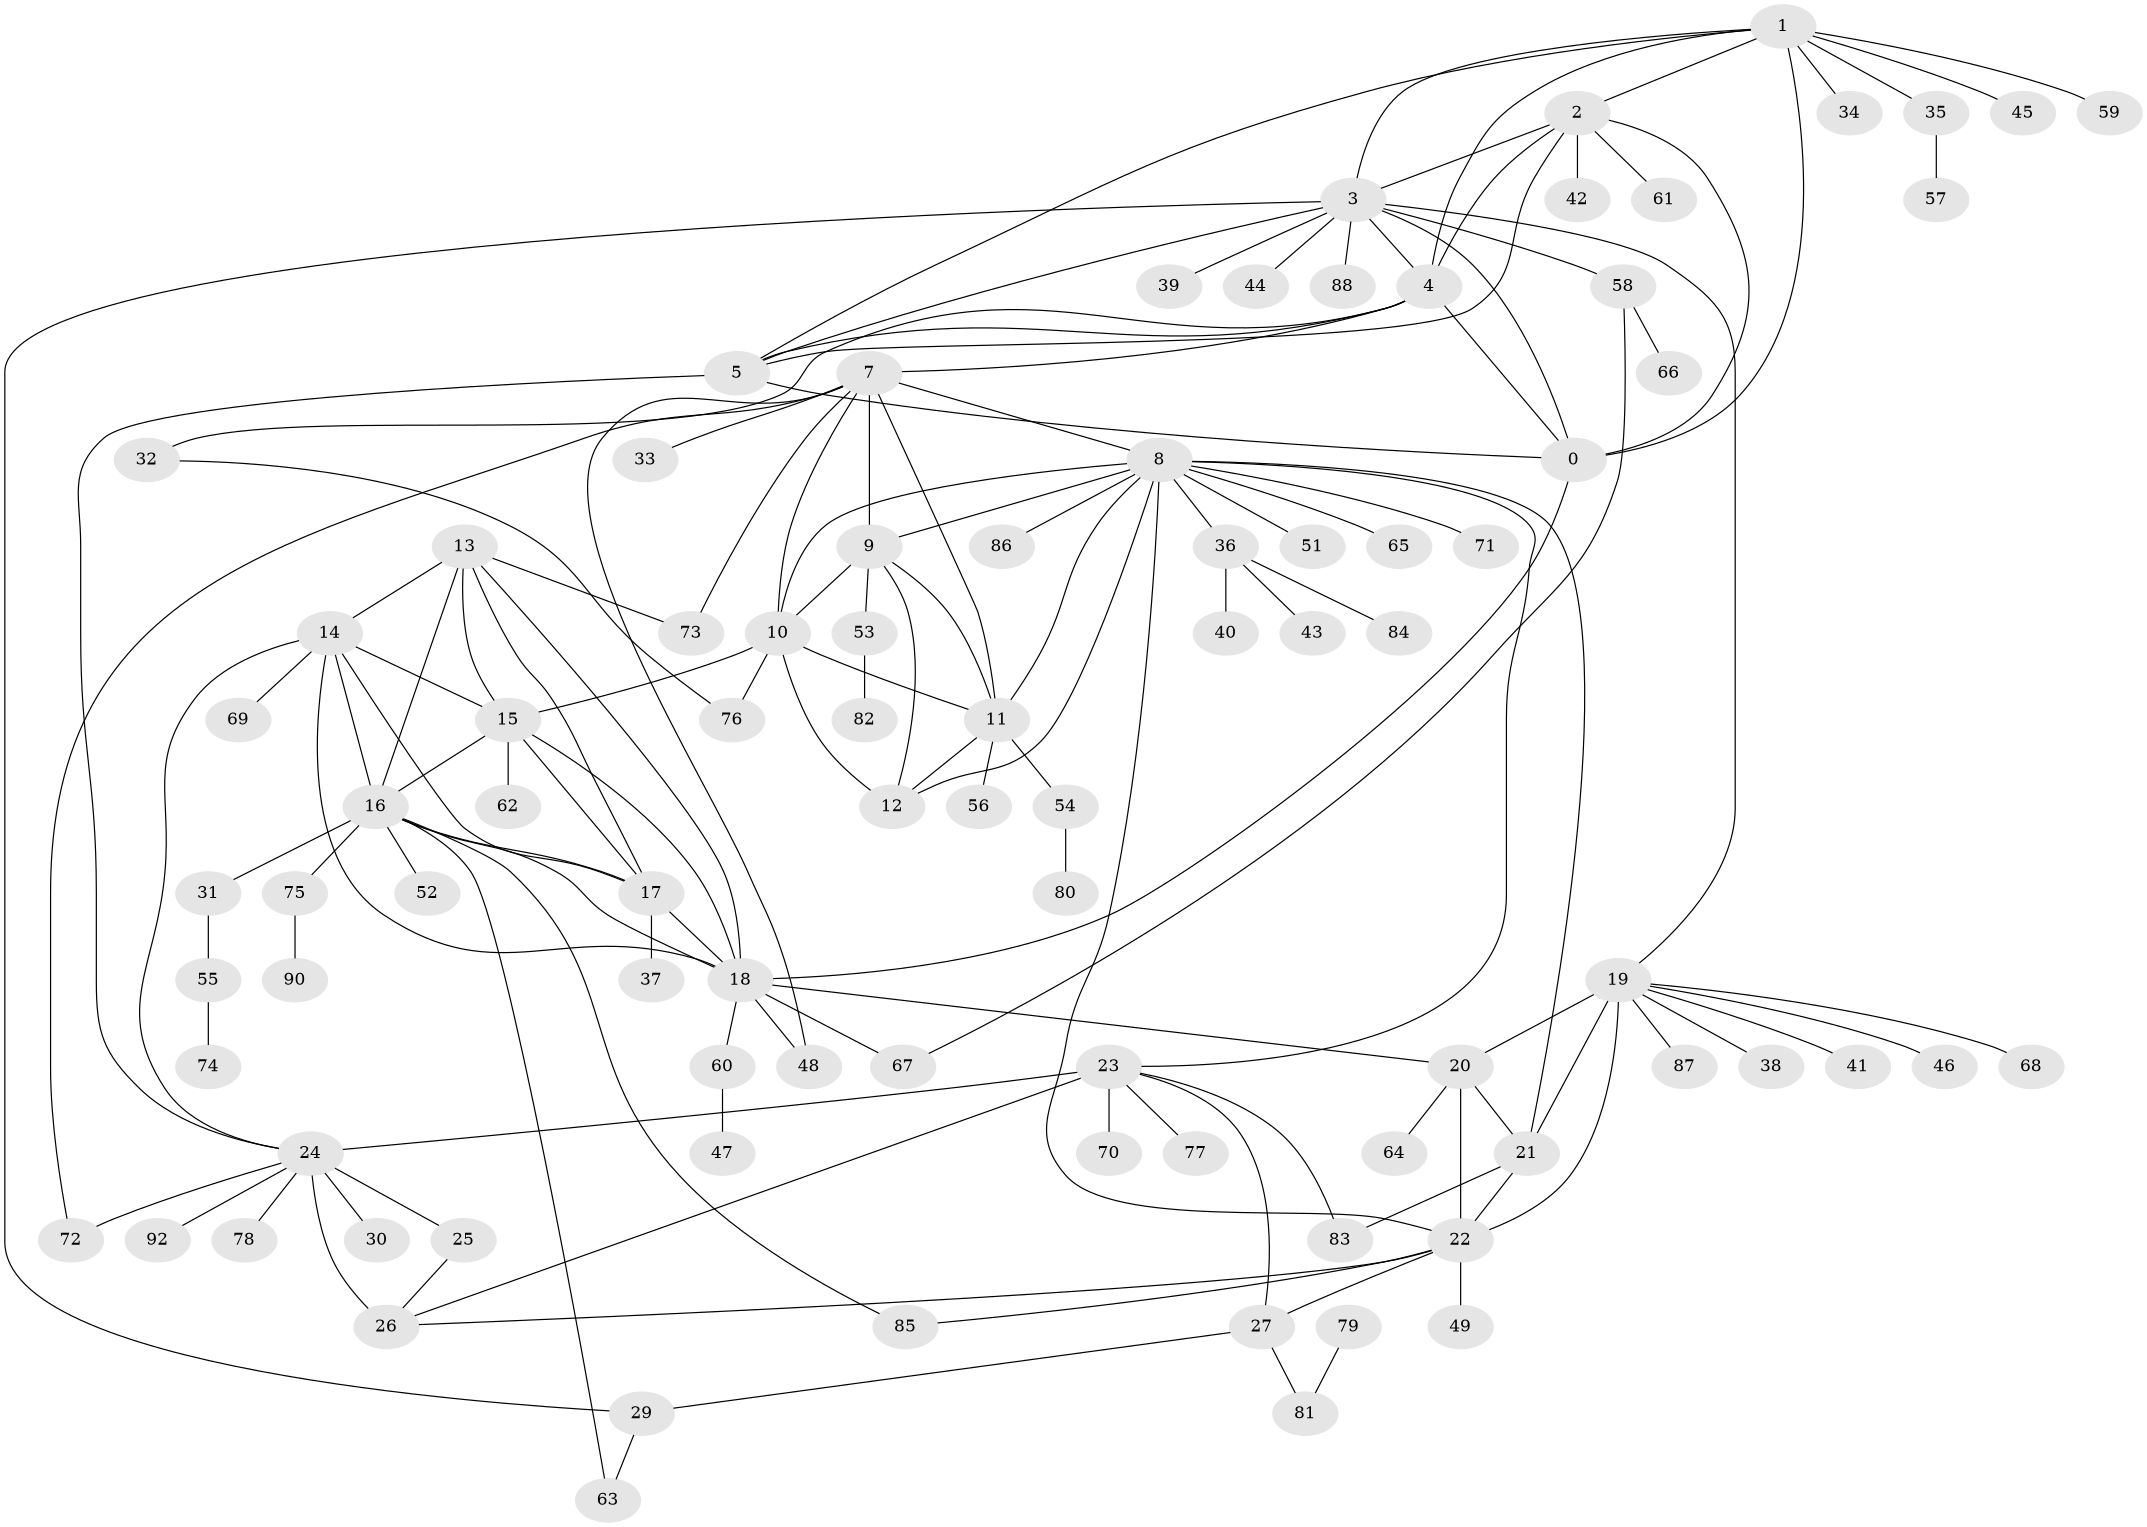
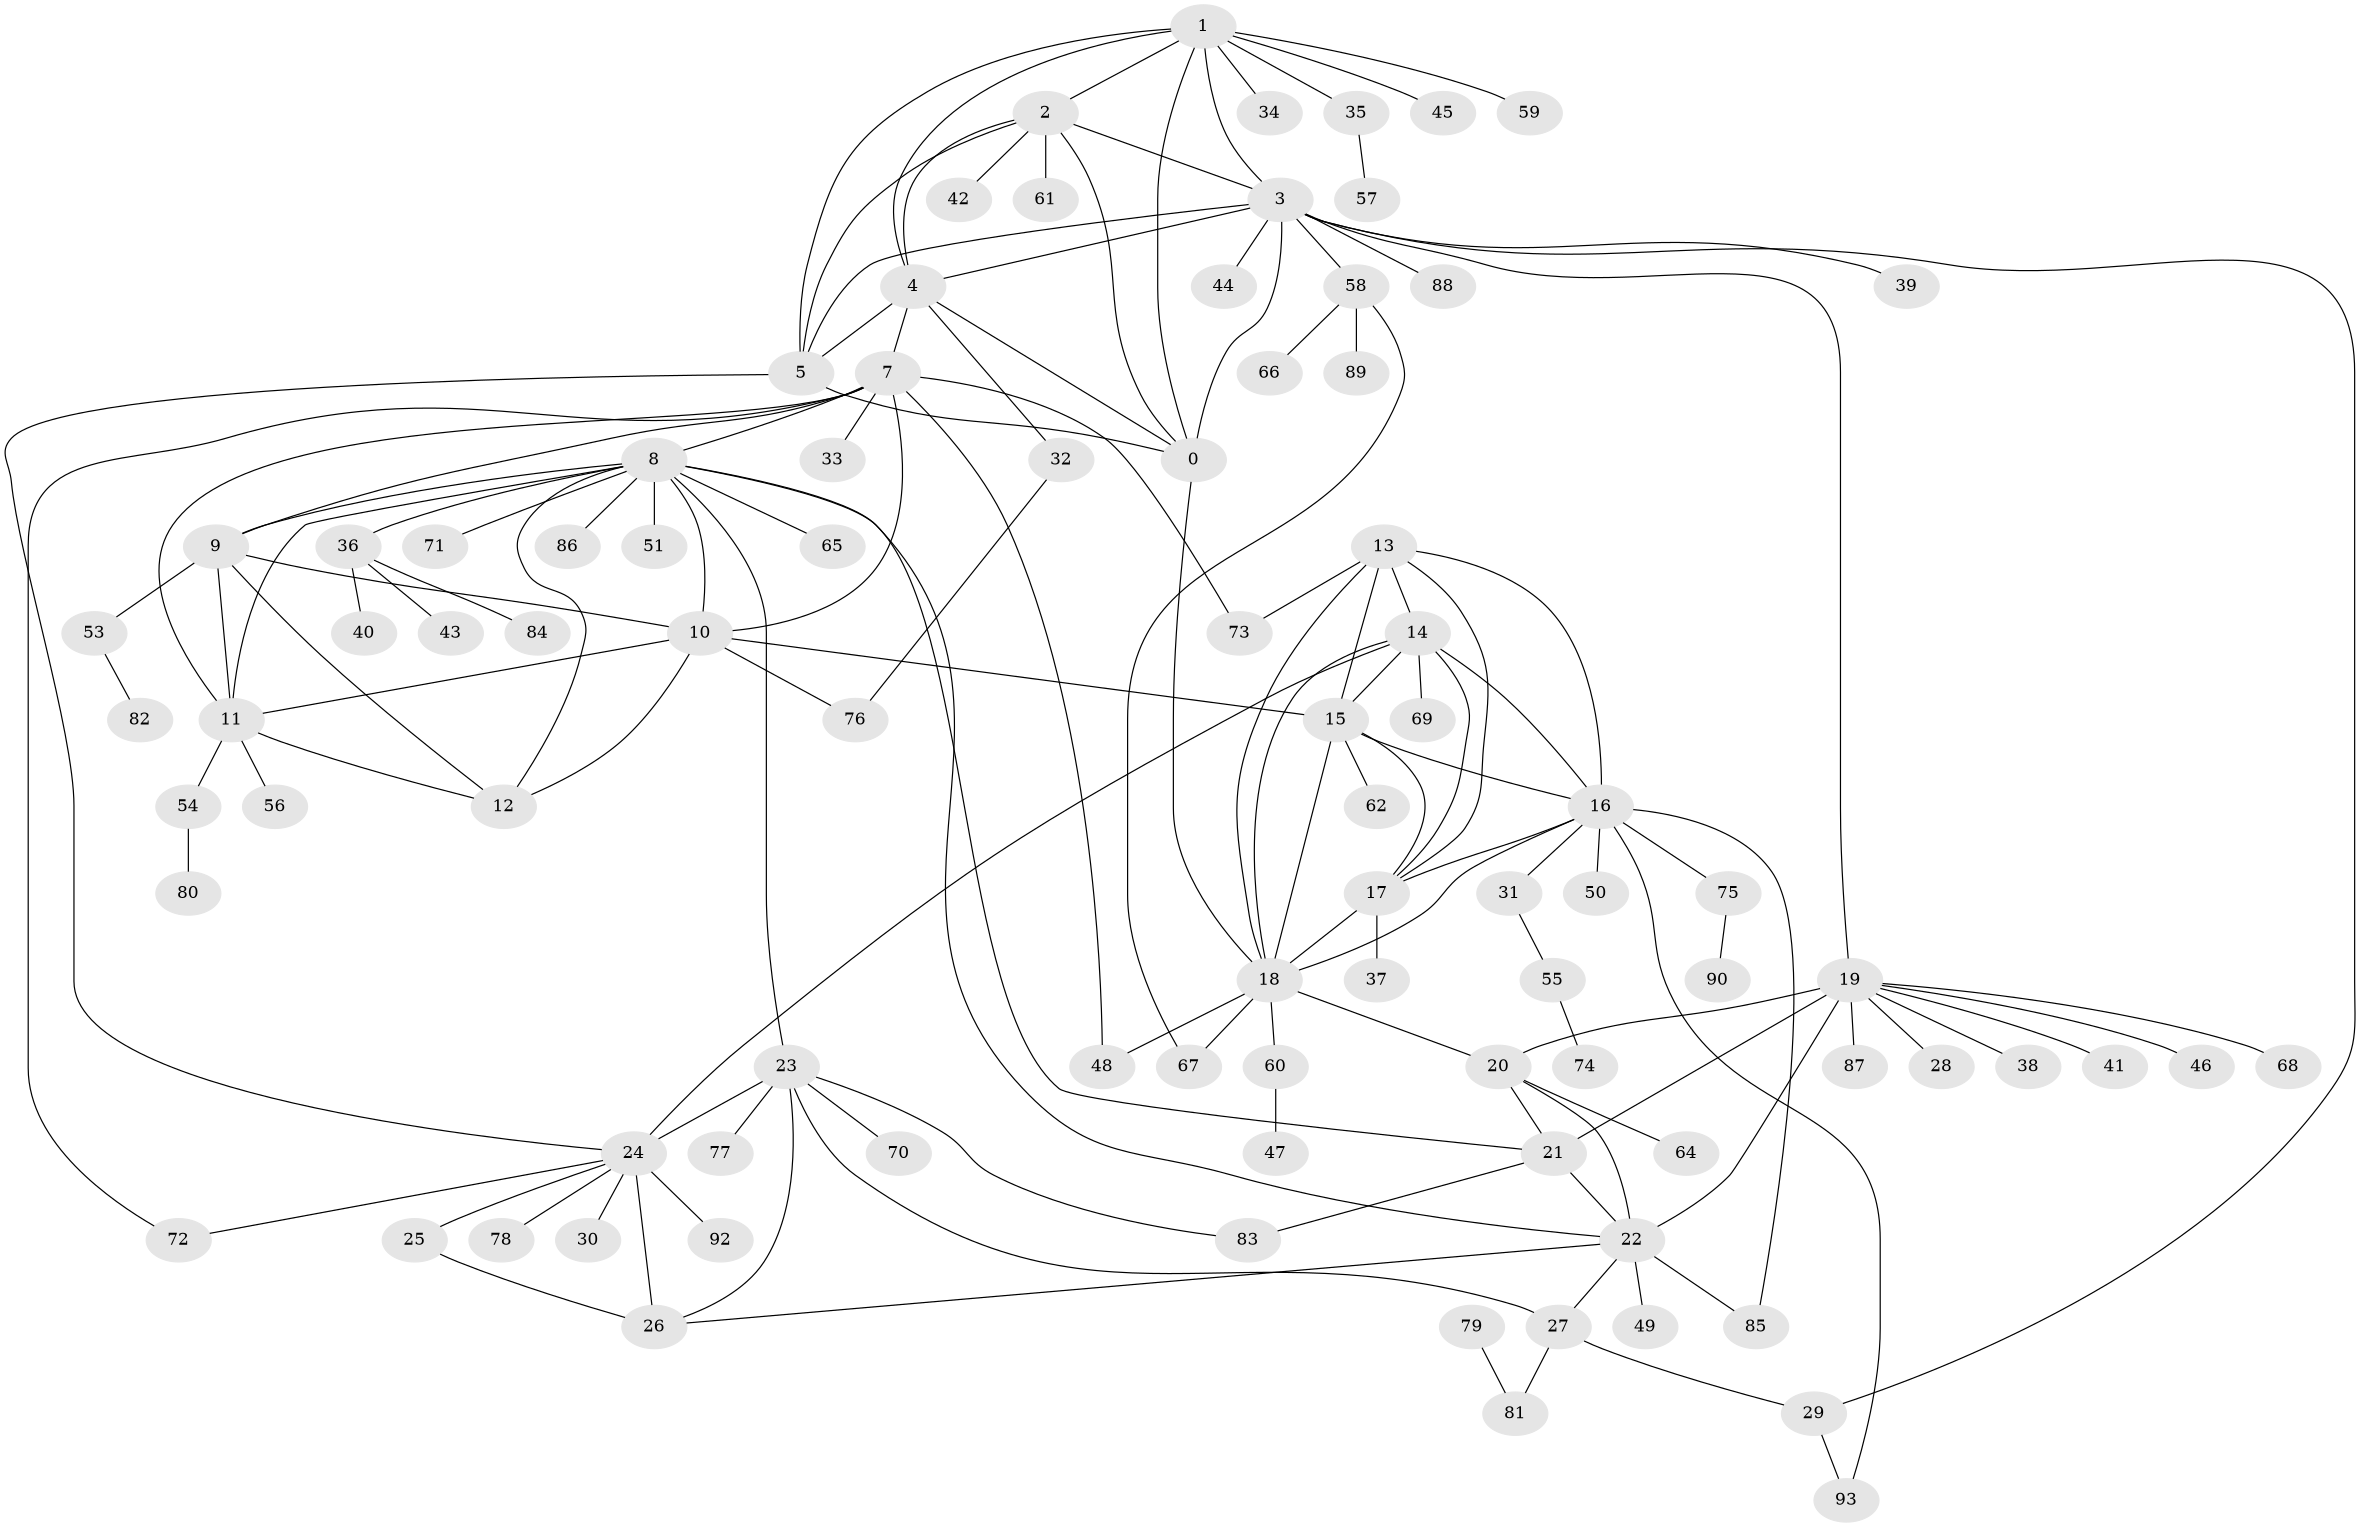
  graph {
    node [color=gray90 style=filled]
    edge [weight=1.0]
    1
    2
    3
    4
    5
    n6 [label=0]
    34
    35
    45
    59
    42
    61
    19
    29
    39
    44
    58
    88
    7
    32
    24
    18
    57
    21
    87
    20
    22
+   28
    38
    41
    46
    68
-   63
+   63 [label=93]
    67
    66
+   89
    8
    9
    10
    11
    33
    48
    72
    73
    76
    26
    25
    30
    n49 [label=92]
    78
    60
    12
    23
    36
    51
    65
    71
    86
    53
    15
    54
    56
    83
    27
    70
    77
    40
    43
    84
    82
    16
    17
    62
    80
    13
    14
    69
    31
-   50 [label=52]
+   50
    75
    85
    37
    55
    90
    64
    47
    49
    81
    79
    74
    1 -- 2
    1 -- 3
    1 -- 4
    1 -- 5
    1 -- n6
    1 -- 34
    1 -- 35
    1 -- 45
    1 -- 59
    2 -- 3
    2 -- 4
    2 -- 5
    2 -- n6
    2 -- 42
    2 -- 61
    3 -- 4
    3 -- 5
    3 -- n6
    3 -- 19
    3 -- 29
    3 -- 39
    3 -- 44
    3 -- 58
    3 -- 88
    4 -- 5
    4 -- n6
    4 -- 7
    4 -- 32
    5 -- n6
    5 -- 24
    n6 -- 18
    35 -- 57
    19 -- 21 [weight=3.0]
    19 -- 87
    19 -- 20 [weight=3.0]
    19 -- 22 [weight=3.0]
+   19 -- 28
    19 -- 38
    19 -- 41
    19 -- 46
    19 -- 68
    29 -- 63
    58 -- 67
    58 -- 66
+   58 -- 89
    7 -- 8
    7 -- 9
    7 -- 10
    7 -- 11
    7 -- 33
    7 -- 48
    7 -- 72
    7 -- 73
    32 -- 76
    24 -- 72
    24 -- 26 [weight=3.0]
    24 -- 25 [weight=3.0]
    24 -- 30
    24 -- n49
    24 -- 78
    18 -- 20
    18 -- 67
    18 -- 48
    18 -- 60
    21 -- 22
    21 -- 83
    20 -- 21
    20 -- 22
    20 -- 64
    22 -- 26
    22 -- 27
    22 -- 85
    22 -- 49
    8 -- 21
    8 -- 22
    8 -- 9
    8 -- 10
    8 -- 11
    8 -- 12
    8 -- 23
    8 -- 36
    8 -- 51
    8 -- 65
    8 -- 71
    8 -- 86
    9 -- 10
    9 -- 11
    9 -- 12
    9 -- 53
    10 -- 11
    10 -- 76
    10 -- 12
    10 -- 15
    11 -- 12
    11 -- 54
    11 -- 56
    25 -- 26
    60 -- 47
    23 -- 24 [weight=3.0]
    23 -- 26
    23 -- 83
    23 -- 27
    23 -- 70
    23 -- 77
    36 -- 40
    36 -- 43
    36 -- 84
    53 -- 82
    15 -- 18
    15 -- 16
    15 -- 17
    15 -- 62
    54 -- 80
    27 -- 29
    27 -- 81
    16 -- 18
    16 -- 63
    16 -- 17
    16 -- 31
    16 -- 50
    16 -- 75
    16 -- 85
    17 -- 18
    17 -- 37
    13 -- 18
    13 -- 73
    13 -- 15
    13 -- 16
    13 -- 17
    13 -- 14
    14 -- 24
    14 -- 18
    14 -- 15
    14 -- 16
    14 -- 17
    14 -- 69
    31 -- 55
    75 -- 90
    55 -- 74
    79 -- 81
  }
